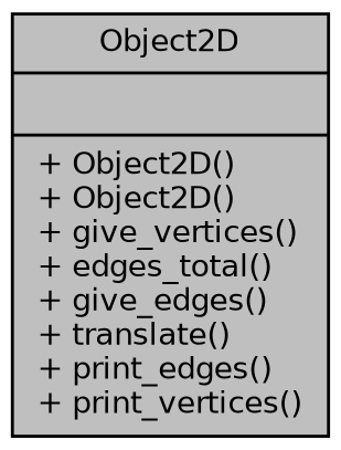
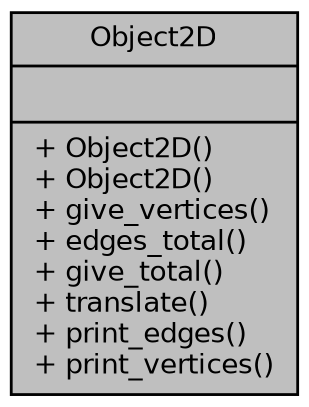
  digraph {
-   n1 [color=black fillcolor=grey75 fontcolor=black fontname=Helvetica fontsize=10 height=0.2 label="{Object2D\n||+ Object2D()\l+ Object2D()\l+ give_vertices()\l+ edges_total()\l+ give_edges()\l+ translate()\l+ print_edges()\l+ print_vertices()\l}" shape=record style=filled width=0.4]
+   n1 [color=black fillcolor=grey75 fontcolor=black fontname=Helvetica fontsize=10 height=0.2 label="{Object2D\n||+ Object2D()\l+ Object2D()\l+ give_vertices()\l+ edges_total()\l+ give_total()\l+ translate()\l+ print_edges()\l+ print_vertices()\l}" shape=record style=filled width=0.4]
  }
